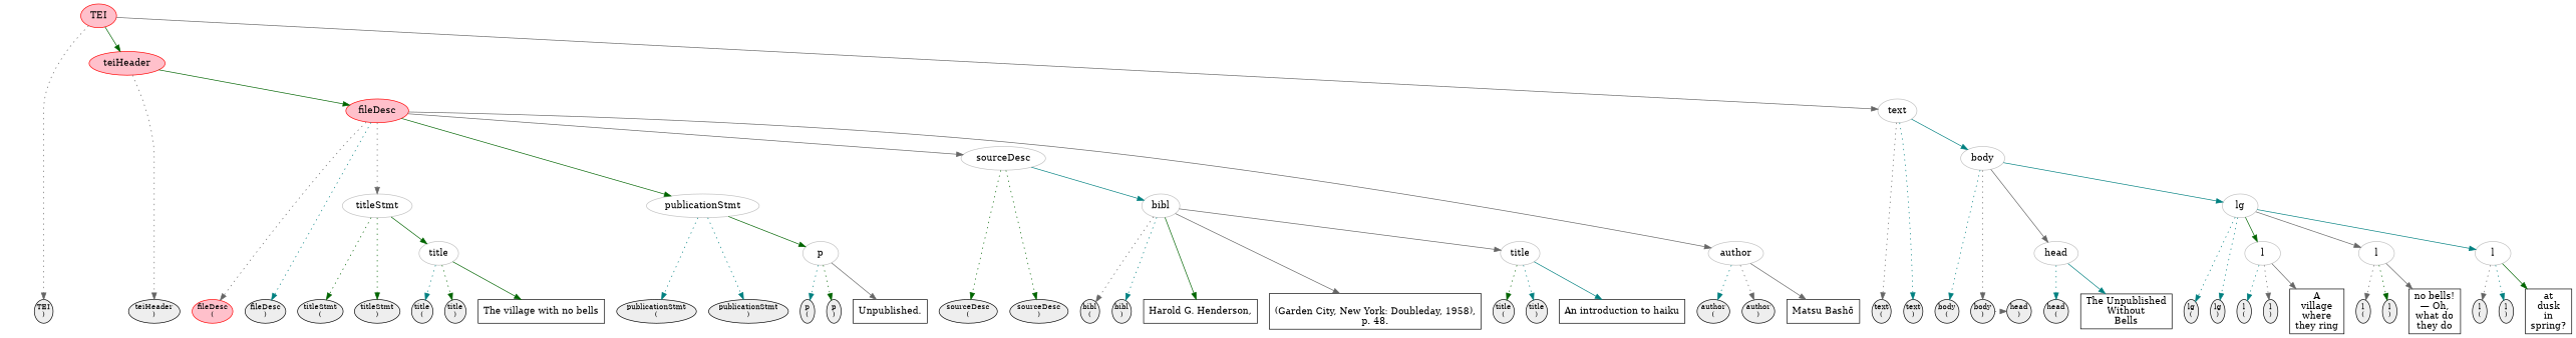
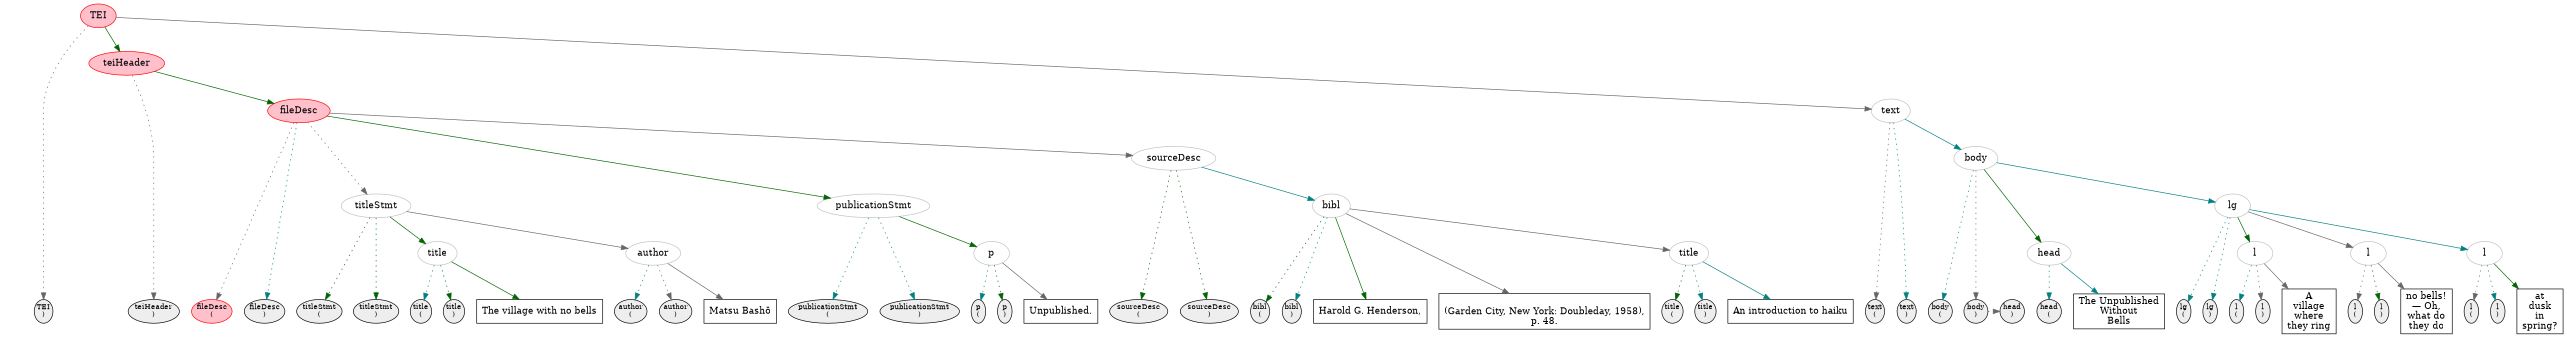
  digraph {
    node [color=black fillcolor="#EEEEEE" fontsize=11 margin=0 ordering=out shape=ellipse style=filled]
    edge [color=gray40 style=dotted]
    n1 [color=transparent label="TEI\n(" style=invis width=0.3]
    n2 [label="TEI\n)" width=0.3]
    n3 [color=transparent label="teiHeader\n(" style=invis width=0.3]
    n4 [label="teiHeader\n)" width=0.3]
    n5 [color=red fillcolor=pink label="fileDesc\n(" width=0.3]
    n6 [label="fileDesc\n)" width=0.3]
    n7 [label="titleStmt\n(" width=0.3]
    n8 [label="titleStmt\n)" width=0.3]
    n9 [label="title\n(" width=0.3]
    n10 [label="title\n)" width=0.3]
    n11 [label="The village with no bells" shape=box fillcolor="" fontsize="" margin="" style=""]
    n12 [label="author\n(" width=0.3]
    n13 [label="author\n)" width=0.3]
    n14 [label="Matsu Bashō" shape=box fillcolor="" fontsize="" margin="" style=""]
    n15 [label="publicationStmt\n(" width=0.3]
    n16 [label="publicationStmt\n)" width=0.3]
    n17 [label="p\n(" width=0.3]
    n18 [label="p\n)" width=0.3]
    n19 [label="Unpublished." shape=box fillcolor="" fontsize="" margin="" style=""]
    n20 [label="sourceDesc\n(" width=0.3]
    n21 [label="sourceDesc\n)" width=0.3]
    n22 [label="bibl\n(" width=0.3]
    n23 [label="bibl\n)" width=0.3]
    n24 [label="Harold G. Henderson,\n" shape=box fillcolor="" fontsize="" margin="" style=""]
    n25 [label="title\n(" width=0.3]
    n26 [label="title\n)" width=0.3]
    n27 [label="An introduction to haiku" shape=box fillcolor="" fontsize="" margin="" style=""]
    n28 [label="\n(Garden City, New York: Doubleday, 1958),\np. 48." shape=box fillcolor="" fontsize="" margin="" style=""]
    n29 [label="text\n(" width=0.3]
    n30 [label="text\n)" width=0.3]
    n31 [label="body\n(" width=0.3]
    n32 [label="body\n)" width=0.3]
    n33 [label="head\n(" width=0.3]
    n34 [label="head\n)" width=0.3]
    n35 [label="The Unpublished\nWithout\nBells" shape=box fillcolor="" fontsize="" margin="" style=""]
    n36 [label="lg\n(" width=0.3]
    n37 [label="lg\n)" width=0.3]
    n38 [label="l\n(" width=0.3]
    n39 [label="l\n)" width=0.3]
    n40 [label="A\nvillage\nwhere\nthey ring" shape=box fillcolor="" fontsize="" margin="" style=""]
    n41 [label="l\n(" width=0.3]
    n42 [label="l\n)" width=0.3]
    n43 [label="no bells!\n— Oh,\nwhat do\nthey do" shape=box fillcolor="" fontsize="" margin="" style=""]
    n44 [label="l\n(" width=0.3]
    n45 [label="l\n)" width=0.3]
    n46 [label="at\ndusk\nin\nspring?" shape=box fillcolor="" fontsize="" margin="" style=""]
    n47 [color=red fillcolor=pink label=TEI shape=oval fontsize="" margin=""]
    n48 [color=red fillcolor=pink label=teiHeader shape=oval fontsize="" margin=""]
    n49 [color=gray label=text shape=oval fillcolor="" fontsize="" margin="" style=""]
    n50 [color=red fillcolor=pink label=fileDesc shape=oval fontsize="" margin=""]
    n51 [color=gray label=body shape=oval fillcolor="" fontsize="" margin="" style=""]
    n52 [color=gray label=titleStmt shape=oval fillcolor="" fontsize="" margin="" style=""]
    n53 [color=gray label=publicationStmt shape=oval fillcolor="" fontsize="" margin="" style=""]
    n54 [color=gray label=sourceDesc shape=oval fillcolor="" fontsize="" margin="" style=""]
    n55 [color=gray label=title shape=oval fillcolor="" fontsize="" margin="" style=""]
    n56 [color=gray label=author shape=oval fillcolor="" fontsize="" margin="" style=""]
    n57 [color=gray label=p shape=oval fillcolor="" fontsize="" margin="" style=""]
    n58 [color=gray label=bibl shape=oval fillcolor="" fontsize="" margin="" style=""]
    n59 [color=gray label=title shape=oval fillcolor="" fontsize="" margin="" style=""]
    n60 [color=gray label=head shape=oval fillcolor="" fontsize="" margin="" style=""]
    n61 [color=gray label=lg shape=oval fillcolor="" fontsize="" margin="" style=""]
    n62 [color=gray label=l shape=oval fillcolor="" fontsize="" margin="" style=""]
    n63 [color=gray label=l shape=oval fillcolor="" fontsize="" margin="" style=""]
    n64 [color=gray label=l shape=oval fillcolor="" fontsize="" margin="" style=""]
    subgraph sub_1 {
      rank=same
      n1
      n2
      n3
      n4
      n5
      n6
      n7
      n8
      n9
      n10
      n11
      n12
      n13
      n14
      n15
      n16
      n17
      n18
      n19
      n20
      n21
      n22
      n23
      n24
      n25
      n26
      n27
      n28
      n29
      n30
      n31
      n32
      n33
      n34
      n35
      n36
      n37
      n38
      n39
      n40
      n41
      n42
      n43
      n44
      n45
      n46
    }
    n32 -> n34
    n47 -> n1 [arrowhead=none color=red style=invis]
    n47 -> n2
    n47 -> n48 [color=darkgreen style=solid]
    n47 -> n49 [style=solid]
    n48 -> n3 [arrowhead=none color=red style=invis]
    n48 -> n4
    n48 -> n50 [color=darkgreen style=solid]
    n49 -> n29
    n49 -> n30 [color=teal]
    n49 -> n51 [color=teal style=solid]
    n50 -> n5
    n50 -> n6 [color=teal]
    n50 -> n52
    n50 -> n53 [color=darkgreen style=solid]
    n50 -> n54 [style=solid]
    n51 -> n31 [color=teal]
    n51 -> n32
-   n51 -> n60 [style=solid]
+   n51 -> n60 [color=darkgreen style=solid]
    n51 -> n61 [color=teal style=solid]
    n52 -> n7 [color=darkgreen]
    n52 -> n8 [color=darkgreen]
    n52 -> n55 [color=darkgreen style=solid]
-   n50 -> n56 [style=solid]
+   n52 -> n56 [style=solid]
    n53 -> n15 [color=teal]
    n53 -> n16 [color=teal]
    n53 -> n57 [color=darkgreen style=solid]
    n54 -> n20 [color=darkgreen]
    n54 -> n21 [color=darkgreen]
    n54 -> n58 [color=teal style=solid]
    n55 -> n9 [color=teal]
    n55 -> n10 [color=darkgreen]
    n55 -> n11 [color=darkgreen style=solid]
    n56 -> n12 [color=teal]
    n56 -> n13
    n56 -> n14 [style=solid]
    n57 -> n17 [color=teal]
    n57 -> n18 [color=darkgreen]
    n57 -> n19 [style=solid]
-   n58 -> n22
+   n58 -> n22 [color=darkgreen]
    n58 -> n23 [color=teal]
    n58 -> n24 [color=darkgreen style=solid]
    n58 -> n28 [style=solid]
    n58 -> n59 [style=solid]
    n59 -> n25 [color=darkgreen]
    n59 -> n26 [color=teal]
    n59 -> n27 [color=teal style=solid]
    n60 -> n33 [color=teal]
    n60 -> n35 [color=teal style=solid]
    n61 -> n36 [color=teal]
    n61 -> n37 [color=teal]
    n61 -> n62 [color=darkgreen style=solid]
    n61 -> n63 [style=solid]
    n61 -> n64 [color=teal style=solid]
    n62 -> n38 [color=teal]
    n62 -> n39
    n62 -> n40 [style=solid]
    n63 -> n41
    n63 -> n42 [color=darkgreen]
    n63 -> n43 [style=solid]
    n64 -> n44
    n64 -> n45 [color=teal]
    n64 -> n46 [color=darkgreen style=solid]
  }
